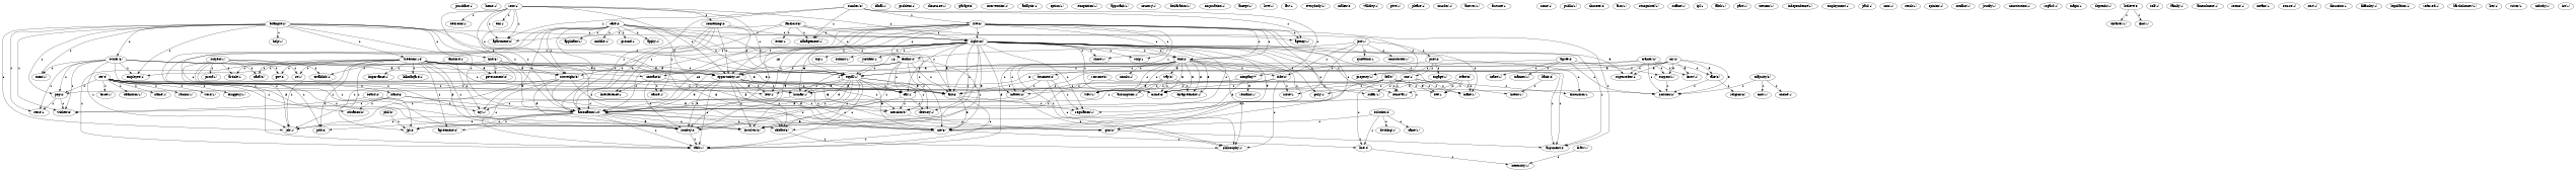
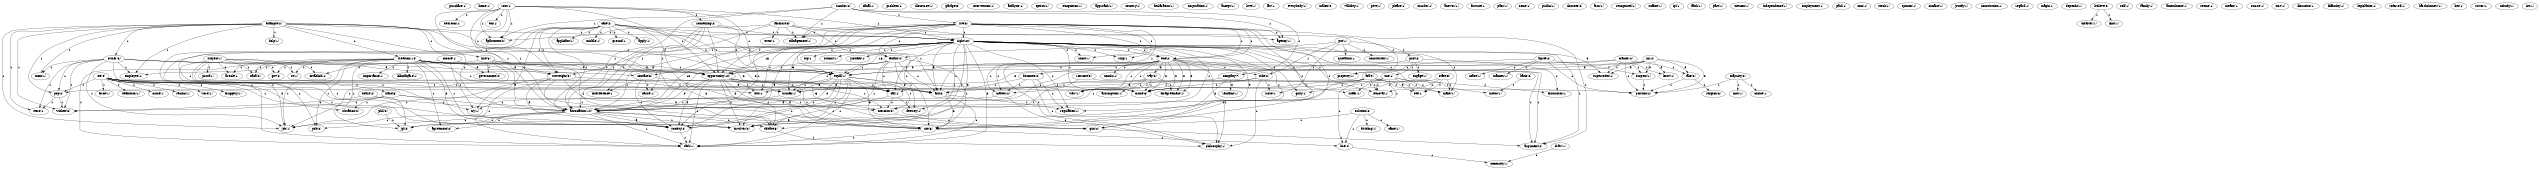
  digraph {
    n1 [label="purchase(1)"]
    n2 [label="home(1)"]
    n3 [label="reo(4)"]
    n4 [label="force(1)"]
    n5 [label="definition(1)"]
    n6 [label="call(1)"]
-   n7 [label="name(1)"]
+   n7 [label="crime(1)"]
    n8 [label="racism(1)"]
    n9 [label="word(1)"]
    n10 [label="thuggery(1)"]
    n11 [label="lets(1)"]
    n12 [label="hand(3)"]
    n13 [label="situation(2)"]
    n14 [label="pop(2)"]
    n15 [label="coercion(3)"]
    n16 [label="involves(2)"]
    n17 [label="gun(2)"]
    n18 [label="destroy(1)"]
    n19 [label="wishes(3)"]
    n20 [label="store(1)"]
    n21 [label="argument(2)"]
    n22 [label="canal(1)"]
    n23 [label="problem(1)"]
    n24 [label="example(2)"]
    n25 [label="freedom(14)"]
    n26 [label="help(1)"]
    n27 [label="outweighs(3)"]
    n28 [label="right(20)"]
    n29 [label="hire(3)"]
    n30 [label="opportunity(10)"]
    n31 [label="equal(1)"]
    n32 [label="owner(3)"]
    n33 [label="association(14)"]
    n34 [label="employee(1)"]
    n35 [label="job(1)"]
    n36 [label="mom(1)"]
    n37 [label="importance(1)"]
    n38 [label="kilimanjaro(1)"]
    n39 [label="article(1)"]
    n40 [label="gov(2)"]
    n41 [label="re(1)"]
    n42 [label="nasa(2)"]
    n43 [label="human(1)"]
    n44 [label="ask(3)"]
    n45 [label="use(3)"]
    n46 [label="pdb(2)"]
    n47 [label="agreement(2)"]
    n48 [label="society(2)"]
    n49 [label="task(1)"]
    n50 [label="debate(3)"]
    n51 [label="jpl(2)"]
    n52 [label="end(2)"]
    n53 [label="shoot(1)"]
    n54 [label="whip(1)"]
    n55 [label="top(1)"]
    n56 [label="submit(1)"]
    n57 [label="justifies(1)"]
    n58 [label="supersedes(1)"]
    n59 [label="suffer(1)"]
    n60 [label="golly(1)"]
    n61 [label="regulation(1)"]
    n62 [label="make(1)"]
    n63 [label="removal(1)"]
    n64 [label="crime(3)"]
    n65 [label="see(1)"]
    n66 [label="government(2)"]
    n67 [label="contact(3)"]
    n68 [label="line(4)"]
    n69 [label="philosophy(1)"]
    n70 [label="side(2)"]
    n71 [label="matter(2)"]
    n72 [label="view(1)"]
    n73 [label="becomes(2)"]
    n74 [label="way(2)"]
    n75 [label="conclu(1)"]
    n76 [label="disagreement(1)"]
    n77 [label="cause(1)"]
    n78 [label="interference(1)"]
    n79 [label="necessity(1)"]
    n80 [label="discourse(1)"]
    n81 [label="put(1)"]
    n82 [label="constitutes(1)"]
    n83 [label="tenant(4)"]
    n84 [label="post(2)"]
    n85 [label="issue(1)"]
    n86 [label="quotation(1)"]
    n87 [label="engage(1)"]
    n88 [label="one(1)"]
    n89 [label="discussion(1)"]
    n90 [label="try(1)"]
    n91 [label="garage(5)"]
    n92 [label="number(2)"]
    n93 [label="live(3)"]
    n94 [label="management(1)"]
    n95 [label="agency(1)"]
    n96 [label="company(7)"]
    n97 [label="apartment(2)"]
    n98 [label="remains(1)"]
    n99 [label="assumption(1)"]
    n100 [label="agree(2)"]
    n101 [label="cease(1)"]
    n102 [label="property(1)"]
    n103 [label="manner(1)"]
    n104 [label="suspect(1)"]
    n105 [label="position(2)"]
    n106 [label="intervention(1)"]
    n107 [label="analysis(1)"]
    n108 [label="option(1)"]
    n109 [label="recognition(1)"]
    n110 [label="case(2)"]
    n111 [label="ground(1)"]
    n112 [label="apply(1)"]
    n113 [label="applicant(1)"]
    n114 [label="middle(1)"]
    n115 [label="approach(1)"]
    n116 [label="landlord(5)"]
    n117 [label="owns(1)"]
    n118 [label="country(1)"]
    n119 [label="declaration(1)"]
    n120 [label="rent(1)"]
    n121 [label="something(2)"]
    n122 [label="bedroom(1)"]
    n123 [label="em(1)"]
    n124 [label="corporation(1)"]
-   n125 [label="landlord(1)"]
+   n125 [label="choose(1)"]
    n126 [label="establish(1)"]
    n127 [label="subject(1)"]
    n128 [label="proof(1)"]
    n129 [label="accept(1)"]
    n130 [label="love(1)"]
    n131 [label="law(1)"]
    n132 [label="everybody(1)"]
    n133 [label="mr(2)"]
    n134 [label="take(2)"]
    n135 [label="know(1)"]
    n136 [label="religion(3)"]
    n137 [label="makes(0)"]
    n138 [label="validity(1)"]
    n139 [label="basis(2)"]
    n140 [label="intent(1)"]
    n141 [label="give(1)"]
    n142 [label="please(1)"]
    n143 [label="murder(1)"]
    n144 [label="answer(1)"]
    n145 [label="fortune(1)"]
    n146 [label="cramer(2)"]
+   n147 [label="pass(1)"]
    n148 [label="come(1)"]
    n149 [label="public(1)"]
    n150 [label="solution(2)"]
    n151 [label="dividing(1)"]
    n152 [label="came(1)"]
    n153 [label="chooses(2)"]
    n154 [label="arm(1)"]
    n155 [label="draw(1)"]
    n156 [label="recognized(1)"]
    n157 [label="majority(2)"]
    n158 [label="mob(1)"]
    n159 [label="choice(1)"]
    n160 [label="suffice(1)"]
    n161 [label="ipl(1)"]
    n162 [label="faith(1)"]
    n163 [label="board(2)"]
    n164 [label="past(1)"]
    n165 [label="netcom(1)"]
    n166 [label="independence(1)"]
    n167 [label="employment(1)"]
    n168 [label="paul(1)"]
    n169 [label="com(1)"]
    n170 [label="stock(1)"]
    n171 [label="opinion(1)"]
    n172 [label="conflict(1)"]
    n173 [label="jsutify(1)"]
    n174 [label="constitution(1)"]
    n175 [label="regard(1)"]
    n176 [label="magic(1)"]
    n177 [label="depends(1)"]
    n178 [label="believe(3)"]
    n179 [label="disaster(1)"]
    n180 [label="kind(1)"]
    n181 [label="self(1)"]
    n182 [label="family(1)"]
    n183 [label="amendment(1)"]
    n184 [label="state(5)"]
    n185 [label="ronzone(3)"]
    n186 [label="seems(1)"]
    n187 [label="means(1)"]
    n188 [label="foa(9)"]
    n189 [label="course(1)"]
    n190 [label="phil(2)"]
    n191 [label="sort(1)"]
    n192 [label="discusion(1)"]
    n193 [label="difficulty(1)"]
    n194 [label="legislation(1)"]
    n195 [label="referred(1)"]
    n196 [label="bartholomew(1)"]
    n197 [label="lies(1)"]
    n198 [label="writes(1)"]
    n199 [label="nobody(1)"]
    n200 [label="list(1)"]
    n3 -> n4 [label=1]
    n3 -> n5 [label=1]
    n3 -> n6 [label=1]
    n3 -> n6 [label=1]
    n3 -> n7 [label=1]
    n3 -> n8 [label=1]
    n3 -> n9 [label=1]
    n3 -> n10 [label=1]
    n3 -> n11 [label=1]
    n3 -> n12 [label=1]
    n3 -> n13 [label=1]
    n3 -> n14 [label=1]
    n3 -> n15 [label=3]
    n3 -> n16 [label=1]
    n3 -> n17 [label=1]
    n6 -> n15 [label=1]
    n6 -> n16 [label=1]
    n6 -> n18 [label=1]
    n12 -> n13 [label=1]
    n12 -> n15 [label=1]
    n12 -> n17 [label=1]
    n12 -> n19 [label=1]
    n14 -> n19 [label=1]
    n14 -> n20 [label=1]
    n15 -> n17 [label=1]
    n17 -> n21 [label=1]
    n24 -> n14 [label=1]
    n24 -> n19 [label=1]
    n24 -> n20 [label=1]
    n24 -> n25 [label=1]
    n24 -> n26 [label=1]
    n24 -> n27 [label=1]
    n24 -> n28 [label=1]
    n24 -> n29 [label=1]
    n24 -> n30 [label=1]
    n24 -> n31 [label=1]
    n24 -> n32 [label=1]
    n24 -> n33 [label=1]
    n24 -> n34 [label=1]
    n24 -> n35 [label=1]
    n24 -> n36 [label=1]
    n25 -> n16 [label=1]
    n25 -> n27 [label=2]
    n25 -> n30 [label=4]
    n25 -> n31 [label=4]
    n25 -> n35 [label=1]
    n25 -> n37 [label=1]
    n25 -> n38 [label=1]
    n25 -> n39 [label=1]
    n25 -> n40 [label=1]
    n25 -> n41 [label=1]
    n25 -> n42 [label=1]
    n25 -> n43 [label=1]
    n25 -> n44 [label=2]
    n25 -> n45 [label=2]
    n25 -> n46 [label=1]
    n25 -> n47 [label=1]
    n25 -> n48 [label=2]
    n25 -> n49 [label=1]
    n25 -> n50 [label=1]
    n25 -> n51 [label=1]
    n27 -> n35 [label=1]
    n27 -> n44 [label=2]
    n27 -> n45 [label=2]
    n27 -> n48 [label=2]
    n27 -> n49 [label=1]
    n27 -> n50 [label=1]
    n28 -> n6 [label=1]
    n28 -> n11 [label=1]
    n28 -> n15 [label=1]
    n28 -> n16 [label=1]
    n28 -> n17 [label=1]
    n28 -> n18 [label=1]
    n28 -> n21 [label=1]
    n28 -> n30 [label=18]
    n28 -> n31 [label=18]
    n28 -> n33 [label=16]
    n28 -> n35 [label=1]
    n28 -> n43 [label=6]
    n28 -> n44 [label=5]
    n28 -> n45 [label=4]
    n28 -> n48 [label=4]
    n28 -> n49 [label=2]
    n28 -> n50 [label=2]
    n28 -> n52 [label=1]
    n28 -> n52 [label=1]
    n28 -> n53 [label=1]
    n28 -> n54 [label=1]
    n28 -> n55 [label=1]
    n28 -> n56 [label=1]
    n28 -> n57 [label=1]
    n28 -> n58 [label=4]
    n28 -> n59 [label=1]
    n28 -> n60 [label=1]
    n28 -> n61 [label=1]
    n28 -> n62 [label=1]
    n28 -> n63 [label=1]
    n28 -> n64 [label=1]
    n28 -> n65 [label=1]
    n29 -> n30 [label=1]
    n29 -> n31 [label=1]
    n29 -> n33 [label=2]
    n29 -> n34 [label=1]
    n29 -> n35 [label=1]
    n29 -> n66 [label=1]
    n30 -> n6 [label=1]
    n30 -> n11 [label=1]
    n30 -> n15 [label=1]
    n30 -> n16 [label=1]
    n30 -> n33 [label=4]
    n30 -> n43 [label=1]
    n30 -> n44 [label=2]
    n30 -> n45 [label=2]
    n30 -> n48 [label=2]
    n30 -> n49 [label=1]
    n30 -> n50 [label=1]
    n31 -> n6 [label=1]
    n31 -> n11 [label=1]
    n31 -> n15 [label=1]
    n31 -> n16 [label=1]
    n31 -> n33 [label=4]
    n31 -> n43 [label=2]
    n31 -> n44 [label=2]
    n31 -> n45 [label=6]
    n31 -> n48 [label=2]
    n31 -> n49 [label=1]
    n31 -> n50 [label=1]
    n32 -> n14 [label=1]
    n32 -> n19 [label=1]
    n32 -> n20 [label=1]
    n32 -> n34 [label=1]
    n32 -> n35 [label=1]
    n32 -> n36 [label=1]
    n32 -> n44 [label=2]
    n32 -> n45 [label=2]
    n32 -> n48 [label=2]
    n32 -> n67 [label=2]
    n33 -> n16 [label=1]
    n33 -> n35 [label=1]
    n33 -> n45 [label=2]
    n33 -> n46 [label=1]
    n33 -> n47 [label=1]
    n33 -> n48 [label=2]
    n33 -> n49 [label=1]
    n33 -> n50 [label=1]
    n33 -> n51 [label=1]
    n43 -> n33 [label=1]
    n44 -> n45 [label=2]
    n44 -> n49 [label=1]
    n44 -> n61 [label=1]
    n45 -> n49 [label=1]
    n45 -> n68 [label=1]
    n48 -> n49 [label=1]
    n50 -> n69 [label=1]
    n52 -> n21 [label=1]
    n52 -> n21 [label=1]
    n52 -> n64 [label=2]
    n52 -> n64 [label=2]
    n52 -> n69 [label=1]
    n52 -> n69 [label=1]
    n52 -> n70 [label=1]
    n52 -> n71 [label=1]
    n52 -> n71 [label=1]
    n52 -> n72 [label=1]
    n52 -> n72 [label=1]
    n52 -> n73 [label=1]
    n52 -> n74 [label=2]
    n52 -> n75 [label=1]
    n52 -> n76 [label=2]
    n52 -> n76 [label=2]
    n67 -> n48 [label=1]
    n67 -> n64 [label=1]
    n67 -> n77 [label=1]
    n67 -> n78 [label=1]
    n68 -> n79 [label=1]
    n70 -> n69 [label=1]
    n70 -> n71 [label=1]
    n70 -> n72 [label=1]
    n70 -> n85 [label=1]
    n71 -> n69 [label=1]
    n71 -> n90 [label=1]
    n73 -> n44 [label=1]
    n73 -> n61 [label=1]
    n73 -> n69 [label=1]
    n73 -> n71 [label=1]
    n74 -> n33 [label=1]
    n74 -> n43 [label=1]
    n74 -> n64 [label=1]
    n74 -> n76 [label=1]
    n74 -> n99 [label=1]
    n81 -> n70 [label=1]
    n81 -> n82 [label=1]
    n81 -> n83 [label=1]
    n81 -> n84 [label=1]
    n81 -> n85 [label=1]
    n81 -> n86 [label=1]
    n83 -> n6 [label=1]
    n83 -> n18 [label=1]
    n83 -> n30 [label=1]
    n83 -> n31 [label=1]
    n83 -> n33 [label=1]
    n83 -> n44 [label=1]
    n83 -> n45 [label=1]
    n83 -> n48 [label=1]
    n84 -> n33 [label=1]
    n84 -> n87 [label=1]
    n84 -> n88 [label=1]
    n84 -> n89 [label=1]
    n88 -> n33 [label=1]
    n88 -> n59 [label=1]
    n88 -> n60 [label=1]
    n88 -> n62 [label=1]
    n88 -> n63 [label=1]
    n88 -> n64 [label=1]
    n88 -> n65 [label=1]
    n88 -> n89 [label=1]
    n92 -> n33 [label=1]
    n92 -> n93 [label=1]
    n92 -> n94 [label=1]
    n92 -> n95 [label=1]
    n92 -> n96 [label=1]
    n92 -> n97 [label=1]
    n93 -> n17 [label=1]
    n93 -> n21 [label=1]
    n93 -> n27 [label=1]
    n93 -> n28 [label=1]
    n93 -> n30 [label=1]
    n93 -> n31 [label=1]
    n93 -> n33 [label=2]
    n93 -> n44 [label=1]
    n93 -> n45 [label=1]
    n93 -> n48 [label=1]
    n93 -> n52 [label=1]
    n93 -> n52 [label=1]
    n93 -> n53 [label=1]
    n93 -> n54 [label=1]
    n93 -> n67 [label=1]
    n93 -> n83 [label=1]
    n93 -> n94 [label=1]
    n93 -> n95 [label=1]
    n96 -> n44 [label=2]
    n96 -> n61 [label=2]
    n96 -> n98 [label=2]
    n100 -> n101 [label=1]
    n100 -> n102 [label=1]
    n100 -> n103 [label=1]
    n100 -> n104 [label=1]
    n100 -> n105 [label=1]
    n104 -> n105 [label=1]
    n110 -> n27 [label=1]
    n110 -> n28 [label=1]
    n110 -> n30 [label=1]
    n110 -> n31 [label=1]
    n110 -> n33 [label=1]
    n110 -> n44 [label=1]
    n110 -> n45 [label=1]
    n110 -> n48 [label=1]
    n110 -> n49 [label=1]
    n110 -> n90 [label=1]
    n110 -> n111 [label=1]
    n110 -> n112 [label=1]
    n110 -> n113 [label=1]
    n110 -> n114 [label=1]
    n116 -> n33 [label=1]
    n116 -> n83 [label=1]
    n116 -> n94 [label=1]
    n116 -> n95 [label=1]
    n116 -> n97 [label=1]
    n116 -> n102 [label=1]
    n116 -> n117 [label=1]
    n120 -> n27 [label=1]
    n120 -> n28 [label=1]
    n120 -> n30 [label=1]
    n120 -> n31 [label=1]
    n120 -> n33 [label=1]
    n120 -> n33 [label=1]
    n120 -> n97 [label=1]
    n120 -> n97 [label=1]
    n120 -> n121 [label=1]
    n120 -> n122 [label=1]
    n120 -> n123 [label=1]
    n121 -> n28 [label=1]
    n121 -> n30 [label=1]
    n121 -> n31 [label=1]
    n121 -> n33 [label=1]
    n121 -> n77 [label=1]
    n121 -> n78 [label=1]
    n125 -> n66 [label=2]
    n125 -> n90 [label=1]
    n125 -> n126 [label=1]
    n127 -> n39 [label=1]
    n127 -> n40 [label=1]
    n127 -> n41 [label=1]
    n127 -> n42 [label=1]
    n127 -> n46 [label=1]
    n127 -> n51 [label=1]
    n127 -> n90 [label=1]
    n127 -> n126 [label=1]
    n127 -> n128 [label=1]
    n133 -> n30 [label=2]
    n133 -> n31 [label=2]
    n133 -> n43 [label=2]
    n133 -> n58 [label=2]
    n133 -> n104 [label=2]
    n133 -> n105 [label=2]
    n133 -> n134 [label=2]
    n133 -> n135 [label=2]
    n134 -> n105 [label=1]
    n134 -> n136 [label=1]
    n139 -> n140 [label=1]
    n146 -> n31 [label=1]
    n146 -> n43 [label=1]
    n146 -> n58 [label=1]
    n146 -> n104 [label=1]
    n146 -> n105 [label=1]
    n146 -> n134 [label=1]
    n146 -> n135 [label=1]
    n150 -> n45 [label=1]
    n150 -> n68 [label=1]
    n150 -> n151 [label=1]
    n150 -> n152 [label=1]
    n155 -> n79 [label=1]
    n157 -> n105 [label=1]
    n157 -> n158 [label=1]
    n157 -> n159 [label=1]
    n163 -> n19 [label=1]
    n163 -> n33 [label=1]
    n178 -> n179 [label=1]
    n178 -> n180 [label=1]
    n184 -> n62 [label=1]
    n184 -> n63 [label=1]
    n184 -> n64 [label=1]
    n184 -> n65 [label=1]
    n185 -> n51 [label=1]
    n185 -> n105 [label=1]
    n188 -> n6 [label=1]
    n188 -> n14 [label=1]
    n188 -> n16 [label=1]
    n188 -> n62 [label=1]
    n188 -> n63 [label=1]
    n188 -> n64 [label=1]
    n188 -> n65 [label=2]
    n188 -> n68 [label=1]
    n188 -> n140 [label=1]
    n190 -> n51 [label=1]
  }
